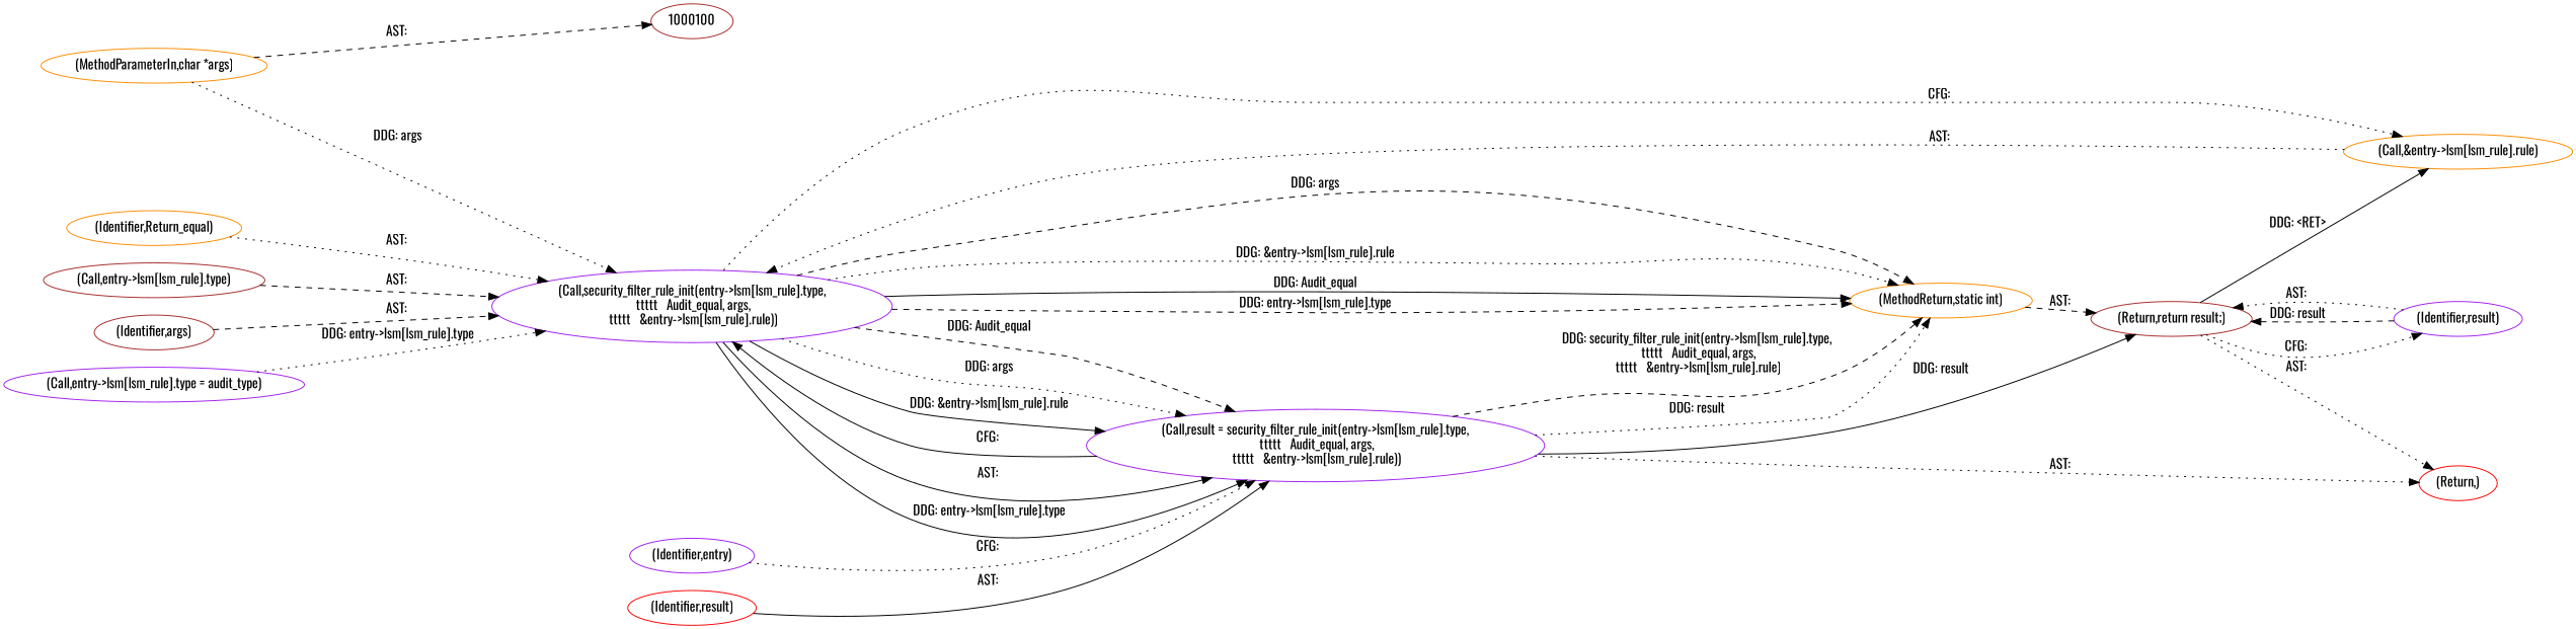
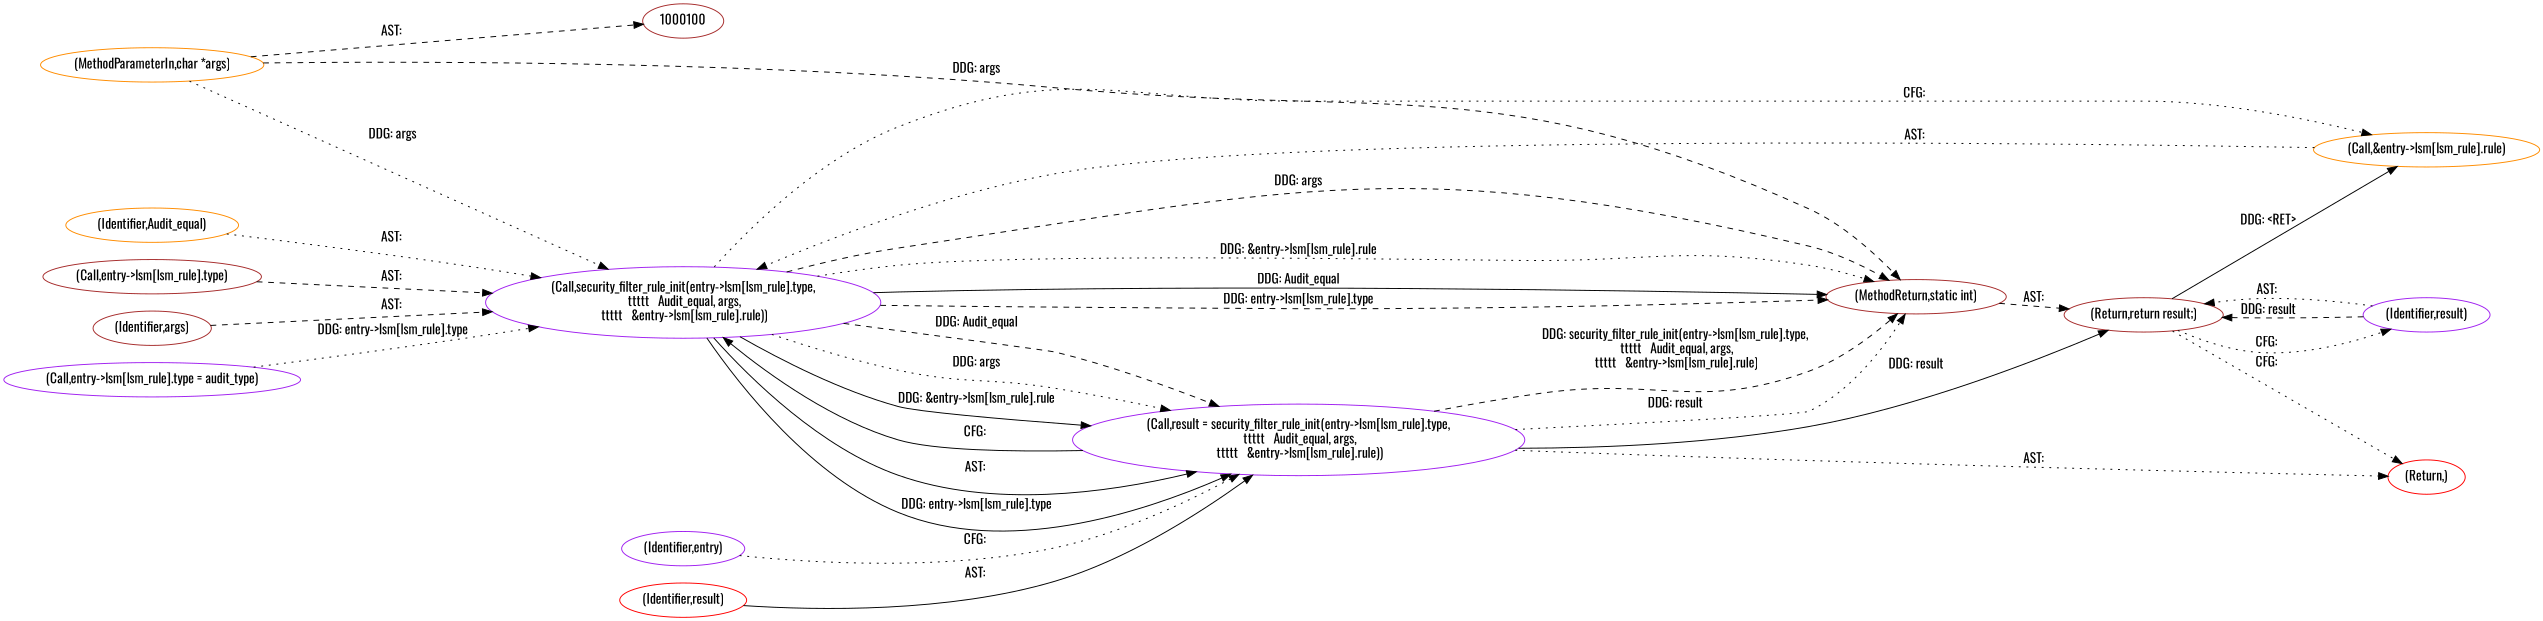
  digraph {
    fontname=Oswald
    rankdir=LR
    node [color=purple fontname=Oswald]
    edge [fontname=Oswald style=dotted]
    n1 [color=darkorange label="(MethodParameterIn,char *args)"]
    n2 [label="(Call,security_filter_rule_init(entry->lsm[lsm_rule].type,\n \t\t\t\t\t   Audit_equal, args,\n \t\t\t\t\t   &entry->lsm[lsm_rule].rule))"]
-   n3 [color=darkorange label="(MethodReturn,static int)"]
+   n3 [color=brown label="(MethodReturn,static int)"]
    1000100 [color=brown]
    n5 [label="(Call,result = security_filter_rule_init(entry->lsm[lsm_rule].type,\n \t\t\t\t\t   Audit_equal, args,\n \t\t\t\t\t   &entry->lsm[lsm_rule].rule))"]
    n6 [color=darkorange label="(Call,&entry->lsm[lsm_rule].rule)"]
    n7 [color=brown label="(Return,return result;)"]
    n8 [color=red label="(Return,)"]
    n9 [label="(Identifier,result)"]
-   n10 [color=darkorange label="(Identifier,Return_equal)"]
+   n10 [color=darkorange label="(Identifier,Audit_equal)"]
    n11 [label="(Identifier,entry)"]
    n12 [color=brown label="(Call,entry->lsm[lsm_rule].type)"]
    n13 [color=red label="(Identifier,result)"]
    n14 [color=brown label="(Identifier,args)"]
    n15 [label="(Call,entry->lsm[lsm_rule].type = audit_type)"]
    n1 -> n2 [label="DDG: args"]
+   n1 -> n3 [label="DDG: args" style=dashed]
    n1 -> 1000100 [label="AST: " style=dashed]
    n2 -> n3 [label="DDG: &entry->lsm[lsm_rule].rule"]
    n2 -> n3 [label="DDG: Audit_equal" style=solid]
    n2 -> n3 [label="DDG: entry->lsm[lsm_rule].type" style=dashed]
    n2 -> n3 [label="DDG: args" style=dashed]
    n2 -> n5 [label="AST: " style=solid]
    n2 -> n5 [label="DDG: entry->lsm[lsm_rule].type" style=solid]
    n2 -> n5 [label="DDG: Audit_equal" style=dashed]
    n2 -> n5 [label="DDG: args"]
    n2 -> n5 [label="DDG: &entry->lsm[lsm_rule].rule" style=solid]
    n2 -> n6 [label="CFG: "]
    n3 -> n7 [label="AST: " style=dashed]
    n5 -> n2 [label="CFG: " style=solid]
    n5 -> n3 [label="DDG: security_filter_rule_init(entry->lsm[lsm_rule].type,\n \t\t\t\t\t   Audit_equal, args,\n \t\t\t\t\t   &entry->lsm[lsm_rule].rule)" style=dashed]
    n5 -> n3 [label="DDG: result"]
    n5 -> n7 [label="DDG: result" style=solid]
    n5 -> n8 [label="AST: "]
    n6 -> n2 [label="AST: "]
    n7 -> n6 [label="DDG: <RET>" style=solid]
-   n7 -> n8 [label="AST: "]
+   n7 -> n8 [label="CFG: "]
    n7 -> n9 [label="CFG: "]
    n9 -> n7 [label="AST: "]
    n9 -> n7 [label="DDG: result" style=dashed]
    n10 -> n2 [label="AST: "]
    n11 -> n5 [label="CFG: "]
    n12 -> n2 [label="AST: " style=dashed]
    n13 -> n5 [label="AST: " style=solid]
    n14 -> n2 [label="AST: " style=dashed]
    n15 -> n2 [label="DDG: entry->lsm[lsm_rule].type"]
  }
